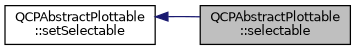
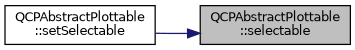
  digraph {
    rankdir=RL
    node [color=black fontname=Helvetica fontsize=10 shape=record style=filled]
    n1 [fillcolor=grey75 fontcolor=black height=0.2 label="QCPAbstractPlottable\l::selectable" width=0.4]
    n2 [fillcolor=white height=0.2 label="QCPAbstractPlottable\l::setSelectable" width=0.4]
-   n2 -> n1 [color=midnightblue dir=back fontname=Helvetica fontsize=10 labelfontname=Helvetica labelfontsize=10 style=solid]
+   n1 -> n2 [color=midnightblue dir=back fontname=Helvetica fontsize=10 labelfontname=Helvetica labelfontsize=10 style=solid]
  }
